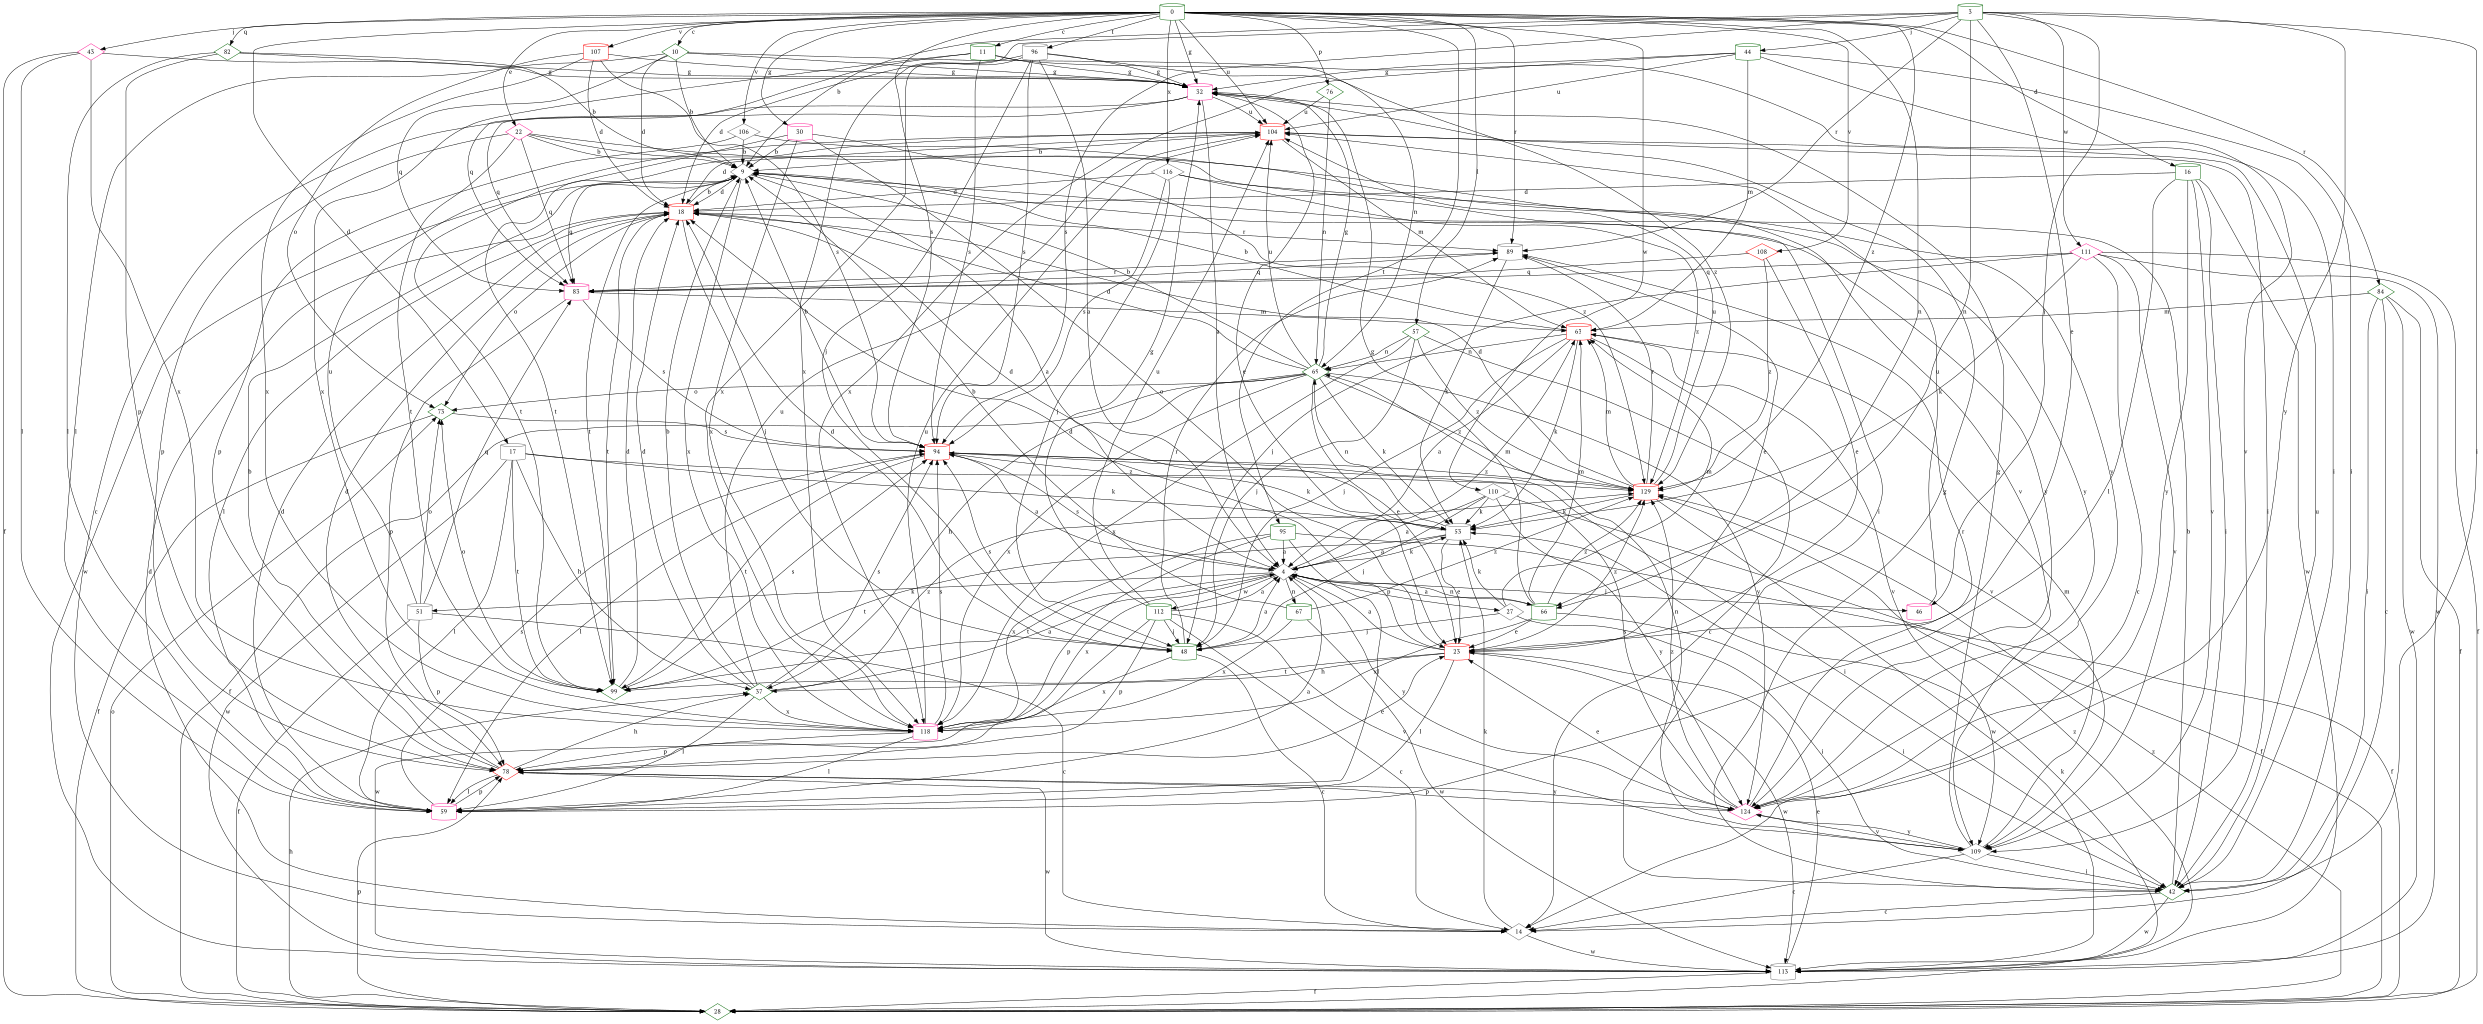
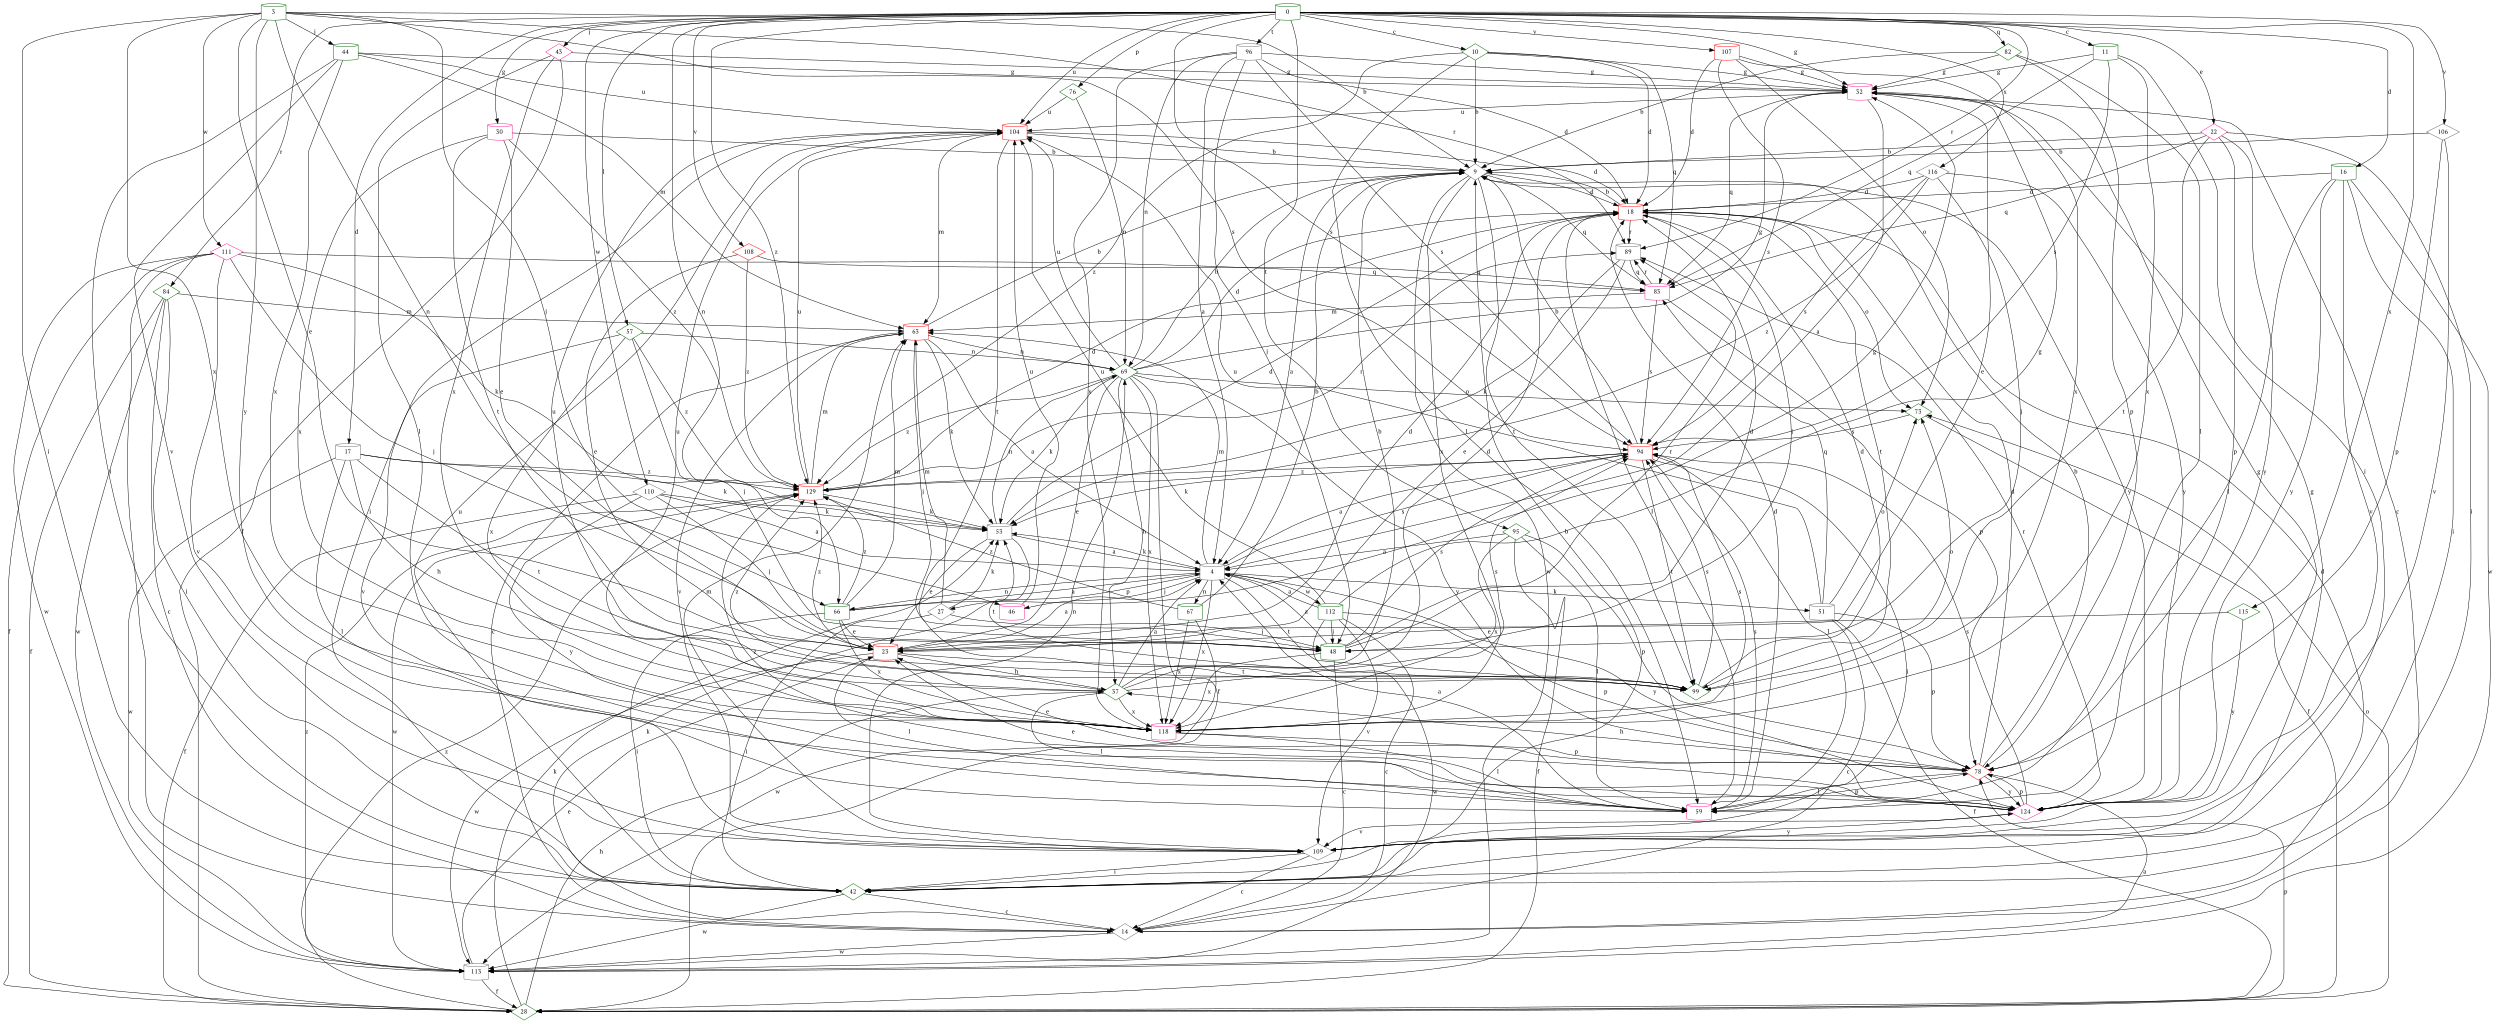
  strict digraph {
    fontname="PT Serif"
    node [color=darkgreen fontname="PT Serif" shape=cylinder]
    edge [fontname="PT Serif"]
    10 [shape=diamond]
    0
    11
    16
    17 [color=gray40]
    22 [color=deeppink shape=diamond]
    30 [color=deeppink]
    32 [color=deeppink]
    43 [color=deeppink shape=diamond]
    57 [shape=diamond]
    66
    76 [shape=diamond]
    82 [shape=diamond]
    84 [shape=diamond]
    89 [color=gray40]
    94 [color=red]
-   95
+   95 [shape=diamond]
    96 [color=gray40]
    104 [color=red]
    106 [color=gray40 shape=diamond]
    107 [color=red]
    108 [color=red shape=diamond]
    110 [color=gray40 shape=diamond]
+   115 [shape=diamond]
    116 [color=gray40 shape=diamond]
    129 [color=red]
    9 [color=gray40 shape=diamond]
    18 [color=red]
    83 [color=deeppink]
    59 [color=deeppink]
    42 [shape=diamond]
    118 [color=deeppink]
    124 [color=deeppink shape=diamond]
    113 [color=gray40]
    109 [color=gray40 shape=diamond]
    53 [color=gray40]
    99 [shape=diamond]
    37 [shape=diamond]
    78 [color=red shape=diamond]
    23 [color=red]
-   4 [color=gray40 shape=diamond]
+   4 [color=gray40]
    14 [color=gray40 shape=diamond]
    28 [shape=diamond]
    48
    69 [shape=diamond]
    63 [color=red]
    73 [shape=diamond]
    3
    44
    46 [color=deeppink]
    111 [color=deeppink shape=diamond]
    27 [color=gray40 shape=diamond]
    51 [color=gray40]
    67
    112
    10 -> 32 [label=g]
    10 -> 129 [label=z]
    10 -> 9 [label=b]
    10 -> 18 [label=d]
    10 -> 83 [label=q]
    10 -> 59 [label=l]
    0 -> 10 [label=c]
    0 -> 11 [label=c]
    0 -> 16 [label=d]
    0 -> 17 [label=d]
    0 -> 22 [label=e]
    0 -> 30 [label=g]
    0 -> 32 [label=g]
    0 -> 43 [label=j]
    0 -> 57 [label=l]
    0 -> 66 [label=n]
    0 -> 76 [label=p]
    0 -> 82 [label=q]
    0 -> 84 [label=r]
    0 -> 89 [label=r]
    0 -> 94 [label=s]
    0 -> 95 [label=t]
    0 -> 96 [label=t]
    0 -> 104 [label=u]
    0 -> 106 [label=v]
    0 -> 107 [label=v]
    0 -> 108 [label=v]
    0 -> 110 [label=w]
+   0 -> 115 [label=x]
    0 -> 116 [label=x]
    0 -> 129 [label=z]
    11 -> 32 [label=g]
    11 -> 94 [label=s]
    11 -> 83 [label=q]
    11 -> 42 [label=i]
    11 -> 118 [label=x]
    16 -> 18 [label=d]
    16 -> 59 [label=l]
    16 -> 42 [label=i]
    16 -> 124 [label=y]
    16 -> 113 [label=w]
    16 -> 109 [label=v]
    17 -> 129 [label=z]
    17 -> 59 [label=l]
    17 -> 113 [label=w]
    17 -> 53 [label=k]
    17 -> 99 [label=t]
    17 -> 37 [label=h]
    22 -> 9 [label=b]
    22 -> 83 [label=q]
    22 -> 42 [label=i]
    22 -> 124 [label=y]
    22 -> 99 [label=t]
    22 -> 78 [label=p]
    30 -> 129 [label=z]
    30 -> 9 [label=b]
    30 -> 118 [label=x]
    30 -> 99 [label=t]
-   30 -> 23 [label=o]
+   30 -> 23 [label=e]
    32 -> 104 [label=u]
    32 -> 83 [label=q]
    32 -> 23 [label=e]
    32 -> 4 [label=a]
    32 -> 14 [label=c]
    43 -> 32 [label=g]
    43 -> 59 [label=l]
    43 -> 118 [label=x]
    43 -> 28 [label=f]
    57 -> 129 [label=z]
    57 -> 118 [label=x]
    57 -> 109 [label=v]
    57 -> 48 [label=j]
    57 -> 69 [label=n]
    66 -> 32 [label=g]
    66 -> 129 [label=z]
    66 -> 42 [label=i]
    66 -> 118 [label=x]
    66 -> 23 [label=e]
    66 -> 4 [label=a]
    66 -> 63 [label=m]
    76 -> 104 [label=u]
    76 -> 69 [label=n]
    82 -> 32 [label=g]
    82 -> 9 [label=b]
    82 -> 59 [label=l]
    82 -> 78 [label=p]
    84 -> 42 [label=i]
    84 -> 113 [label=w]
    84 -> 14 [label=c]
    84 -> 28 [label=f]
    84 -> 63 [label=m]
    89 -> 83 [label=q]
    89 -> 53 [label=k]
    89 -> 23 [label=e]
    94 -> 129 [label=z]
    94 -> 9 [label=b]
    94 -> 59 [label=l]
    94 -> 42 [label=i]
    94 -> 53 [label=k]
    94 -> 99 [label=t]
    94 -> 4 [label=a]
    95 -> 59 [label=l]
    95 -> 118 [label=x]
    95 -> 78 [label=p]
    95 -> 4 [label=a]
    95 -> 28 [label=f]
    96 -> 32 [label=g]
    96 -> 94 [label=s]
    96 -> 18 [label=d]
    96 -> 118 [label=x]
    96 -> 4 [label=a]
    96 -> 48 [label=j]
    96 -> 69 [label=n]
    104 -> 9 [label=b]
    104 -> 18 [label=d]
    104 -> 42 [label=i]
    104 -> 99 [label=t]
    104 -> 63 [label=m]
    106 -> 9 [label=b]
    106 -> 109 [label=v]
    106 -> 78 [label=p]
    107 -> 32 [label=g]
    107 -> 94 [label=s]
    107 -> 18 [label=d]
    107 -> 118 [label=x]
    107 -> 73 [label=o]
    108 -> 129 [label=z]
    108 -> 83 [label=q]
    108 -> 23 [label=e]
    110 -> 124 [label=y]
    110 -> 53 [label=k]
    110 -> 4 [label=a]
    110 -> 28 [label=f]
    110 -> 48 [label=j]
+   115 -> 124 [label=y]
+   115 -> 23 [label=e]
    116 -> 94 [label=s]
    116 -> 129 [label=z]
    116 -> 18 [label=d]
    116 -> 124 [label=y]
    116 -> 48 [label=j]
    129 -> 89 [label=r]
    129 -> 104 [label=u]
    129 -> 18 [label=d]
    129 -> 113 [label=w]
    129 -> 53 [label=k]
    129 -> 63 [label=m]
    9 -> 18 [label=d]
    9 -> 83 [label=q]
    9 -> 118 [label=x]
    9 -> 124 [label=y]
    9 -> 113 [label=w]
    9 -> 99 [label=t]
    9 -> 4 [label=a]
    18 -> 89 [label=r]
    18 -> 9 [label=b]
    18 -> 59 [label=l]
    18 -> 99 [label=t]
    18 -> 48 [label=j]
    18 -> 73 [label=o]
    83 -> 89 [label=r]
    83 -> 94 [label=s]
    83 -> 78 [label=p]
    83 -> 63 [label=m]
    59 -> 94 [label=s]
    59 -> 18 [label=d]
    59 -> 78 [label=p]
    59 -> 4 [label=a]
    42 -> 32 [label=g]
    42 -> 104 [label=u]
    42 -> 9 [label=b]
    42 -> 113 [label=w]
    42 -> 14 [label=c]
    118 -> 94 [label=s]
    118 -> 104 [label=u]
    118 -> 59 [label=l]
    118 -> 78 [label=p]
    124 -> 89 [label=r]
    124 -> 94 [label=s]
    124 -> 129 [label=z]
    124 -> 109 [label=v]
    124 -> 78 [label=p]
    124 -> 23 [label=e]
    113 -> 129 [label=z]
    113 -> 23 [label=e]
    113 -> 28 [label=f]
    109 -> 32 [label=g]
    109 -> 42 [label=i]
    109 -> 124 [label=y]
    109 -> 14 [label=c]
    109 -> 69 [label=n]
    109 -> 63 [label=m]
    53 -> 18 [label=d]
    53 -> 99 [label=t]
    53 -> 23 [label=e]
    53 -> 4 [label=a]
    53 -> 69 [label=n]
    99 -> 94 [label=s]
    99 -> 18 [label=d]
    99 -> 73 [label=o]
    37 -> 94 [label=s]
    37 -> 104 [label=u]
    37 -> 129 [label=z]
    37 -> 9 [label=b]
    37 -> 18 [label=d]
    37 -> 59 [label=l]
    37 -> 118 [label=x]
    37 -> 4 [label=a]
    78 -> 9 [label=b]
    78 -> 18 [label=d]
    78 -> 59 [label=l]
    78 -> 124 [label=y]
-   78 -> 113 [label=w]
+   78 -> 113 [label=a]
    78 -> 37 [label=h]
    78 -> 23 [label=e]
    23 -> 129 [label=z]
    23 -> 18 [label=d]
    23 -> 59 [label=l]
    23 -> 113 [label=w]
    23 -> 99 [label=t]
    23 -> 37 [label=h]
    23 -> 4 [label=a]
    4 -> 66 [label=n]
    4 -> 94 [label=s]
    4 -> 118 [label=x]
    4 -> 124 [label=y]
    4 -> 53 [label=k]
    4 -> 99 [label=t]
    4 -> 63 [label=m]
    4 -> 46 [label=j]
    4 -> 27 [label=p]
    4 -> 51 [label=k]
    4 -> 67 [label=n]
    4 -> 112 [label=w]
    14 -> 18 [label=d]
    14 -> 113 [label=w]
    14 -> 53 [label=k]
    28 -> 129 [label=z]
    28 -> 53 [label=k]
    28 -> 37 [label=h]
    28 -> 78 [label=p]
    28 -> 73 [label=o]
    48 -> 89 [label=r]
    48 -> 94 [label=s]
    48 -> 18 [label=d]
    48 -> 118 [label=x]
    48 -> 4 [label=a]
    48 -> 14 [label=c]
    69 -> 32 [label=g]
    69 -> 104 [label=u]
    69 -> 129 [label=z]
    69 -> 9 [label=b]
    69 -> 18 [label=d]
    69 -> 118 [label=x]
    69 -> 124 [label=y]
    69 -> 53 [label=k]
    69 -> 37 [label=h]
    69 -> 23 [label=e]
    69 -> 28 [label=f]
    69 -> 73 [label=o]
    63 -> 9 [label=b]
    63 -> 109 [label=v]
    63 -> 53 [label=k]
    63 -> 4 [label=a]
    63 -> 14 [label=c]
    63 -> 48 [label=j]
    63 -> 69 [label=n]
    73 -> 94 [label=s]
    73 -> 28 [label=f]
    3 -> 66 [label=n]
    3 -> 89 [label=r]
    3 -> 94 [label=s]
    3 -> 9 [label=b]
    3 -> 42 [label=i]
    3 -> 118 [label=x]
    3 -> 124 [label=y]
    3 -> 23 [label=e]
    3 -> 44 [label=j]
    3 -> 46 [label=j]
    3 -> 111 [label=w]
    44 -> 32 [label=g]
    44 -> 104 [label=u]
    44 -> 42 [label=i]
    44 -> 118 [label=x]
    44 -> 109 [label=v]
    44 -> 63 [label=m]
    46 -> 104 [label=u]
    111 -> 83 [label=q]
    111 -> 113 [label=w]
    111 -> 109 [label=v]
    111 -> 53 [label=k]
    111 -> 14 [label=c]
    111 -> 28 [label=f]
    111 -> 48 [label=j]
    27 -> 42 [label=i]
    27 -> 53 [label=k]
    27 -> 48 [label=j]
    27 -> 63 [label=m]
    51 -> 104 [label=u]
    51 -> 83 [label=q]
    51 -> 78 [label=p]
    51 -> 14 [label=c]
    51 -> 28 [label=f]
    51 -> 73 [label=o]
    67 -> 129 [label=z]
    67 -> 9 [label=b]
    67 -> 118 [label=x]
    67 -> 113 [label=w]
    112 -> 32 [label=g]
    112 -> 104 [label=u]
    112 -> 113 [label=w]
    112 -> 109 [label=v]
    112 -> 78 [label=p]
    112 -> 4 [label=a]
    112 -> 14 [label=c]
    112 -> 48 [label=j]
  }
